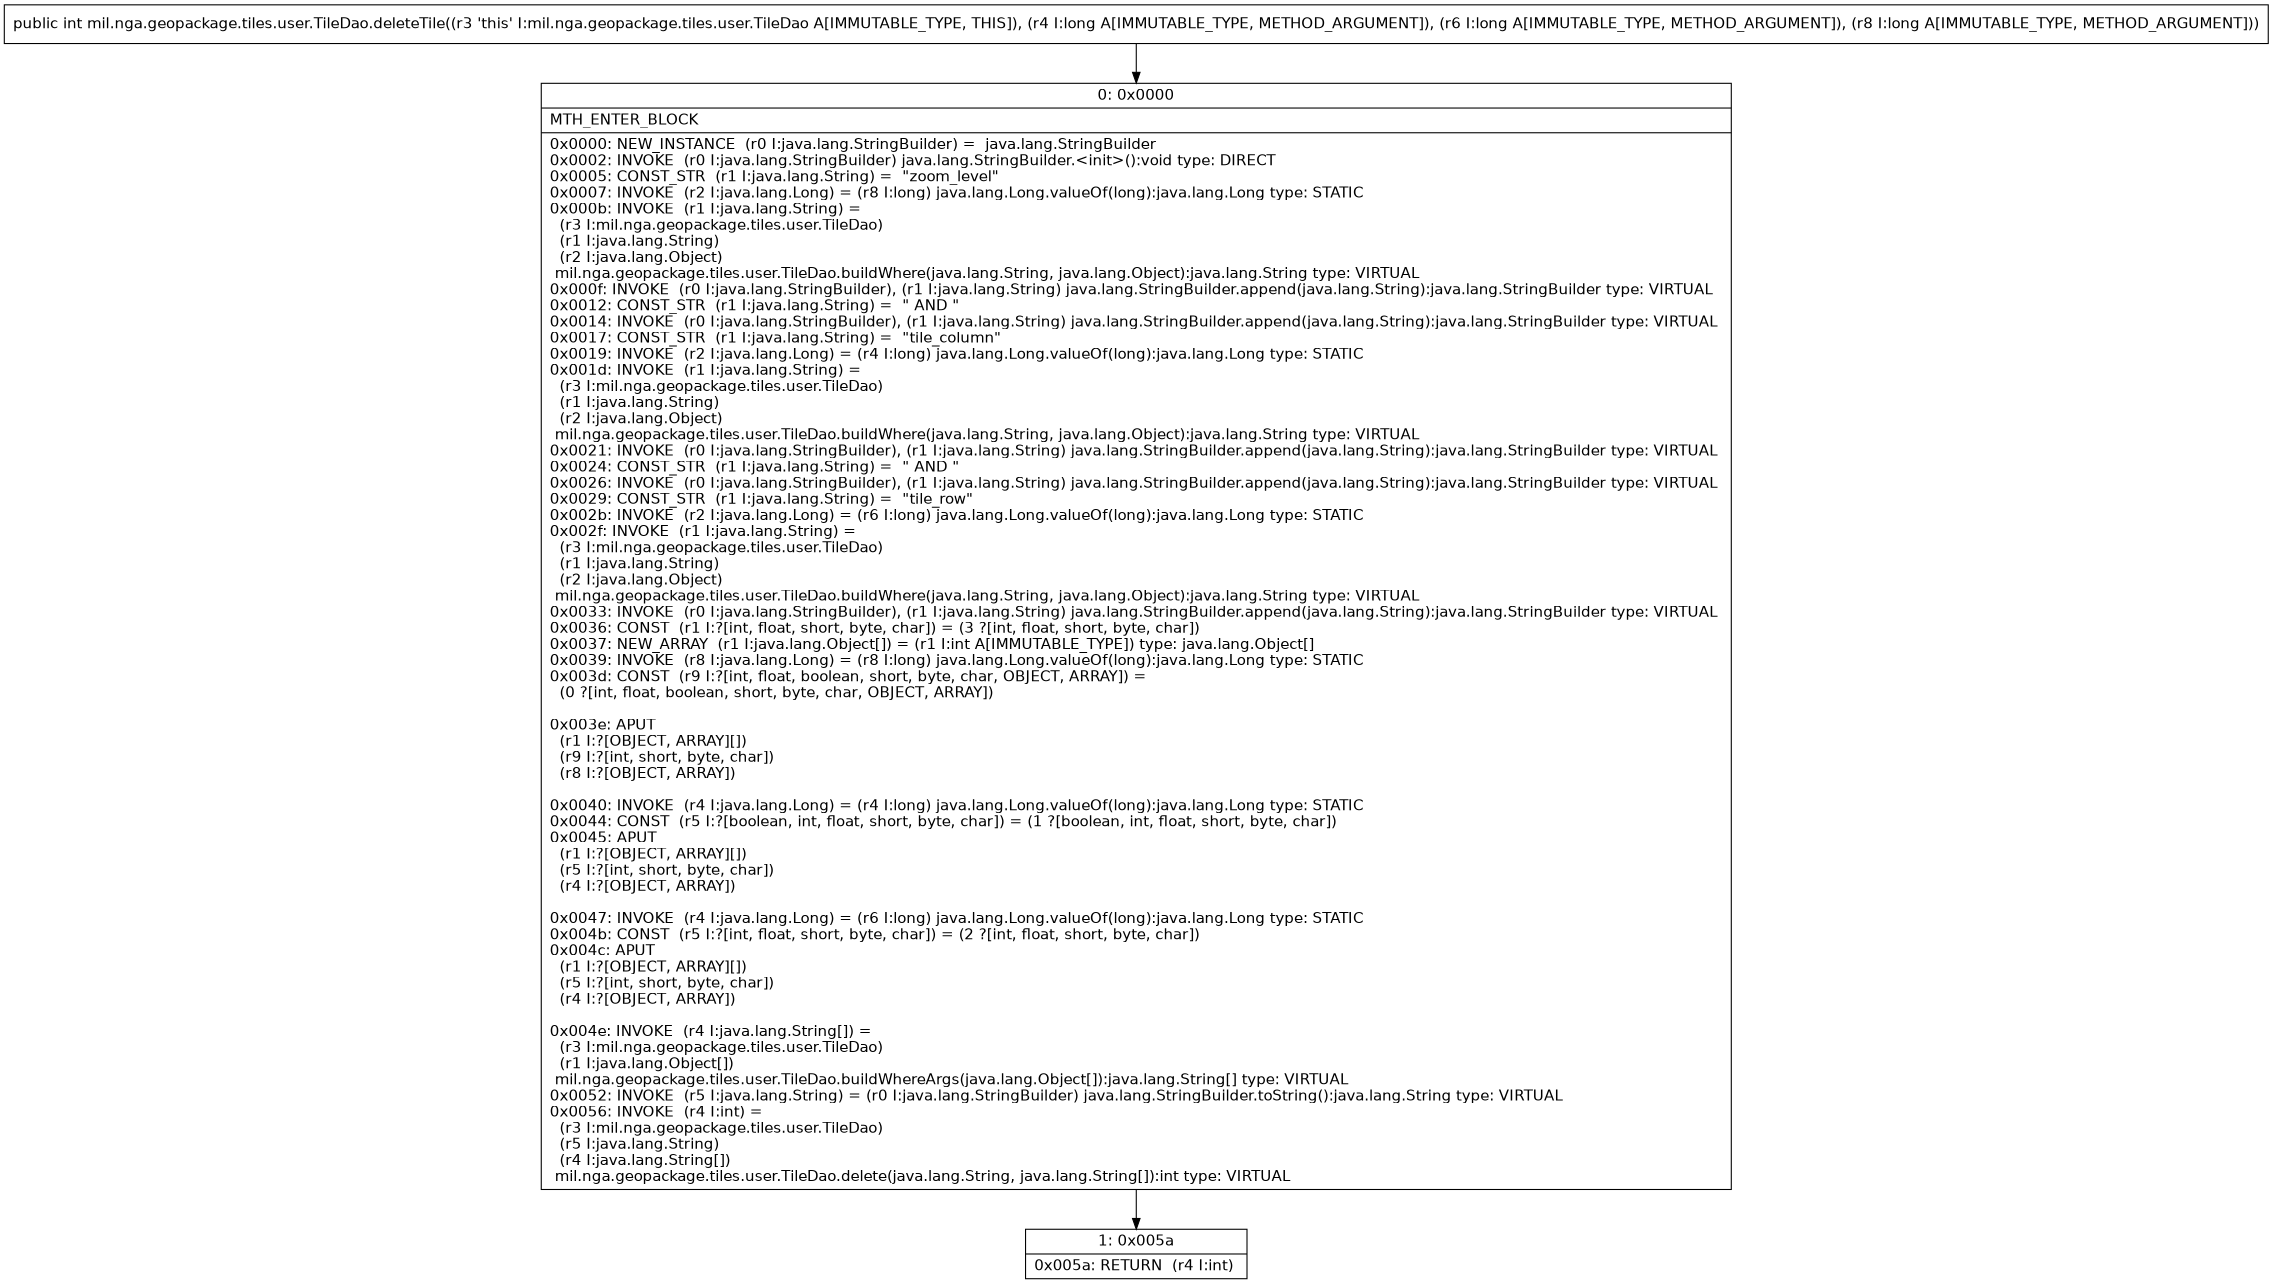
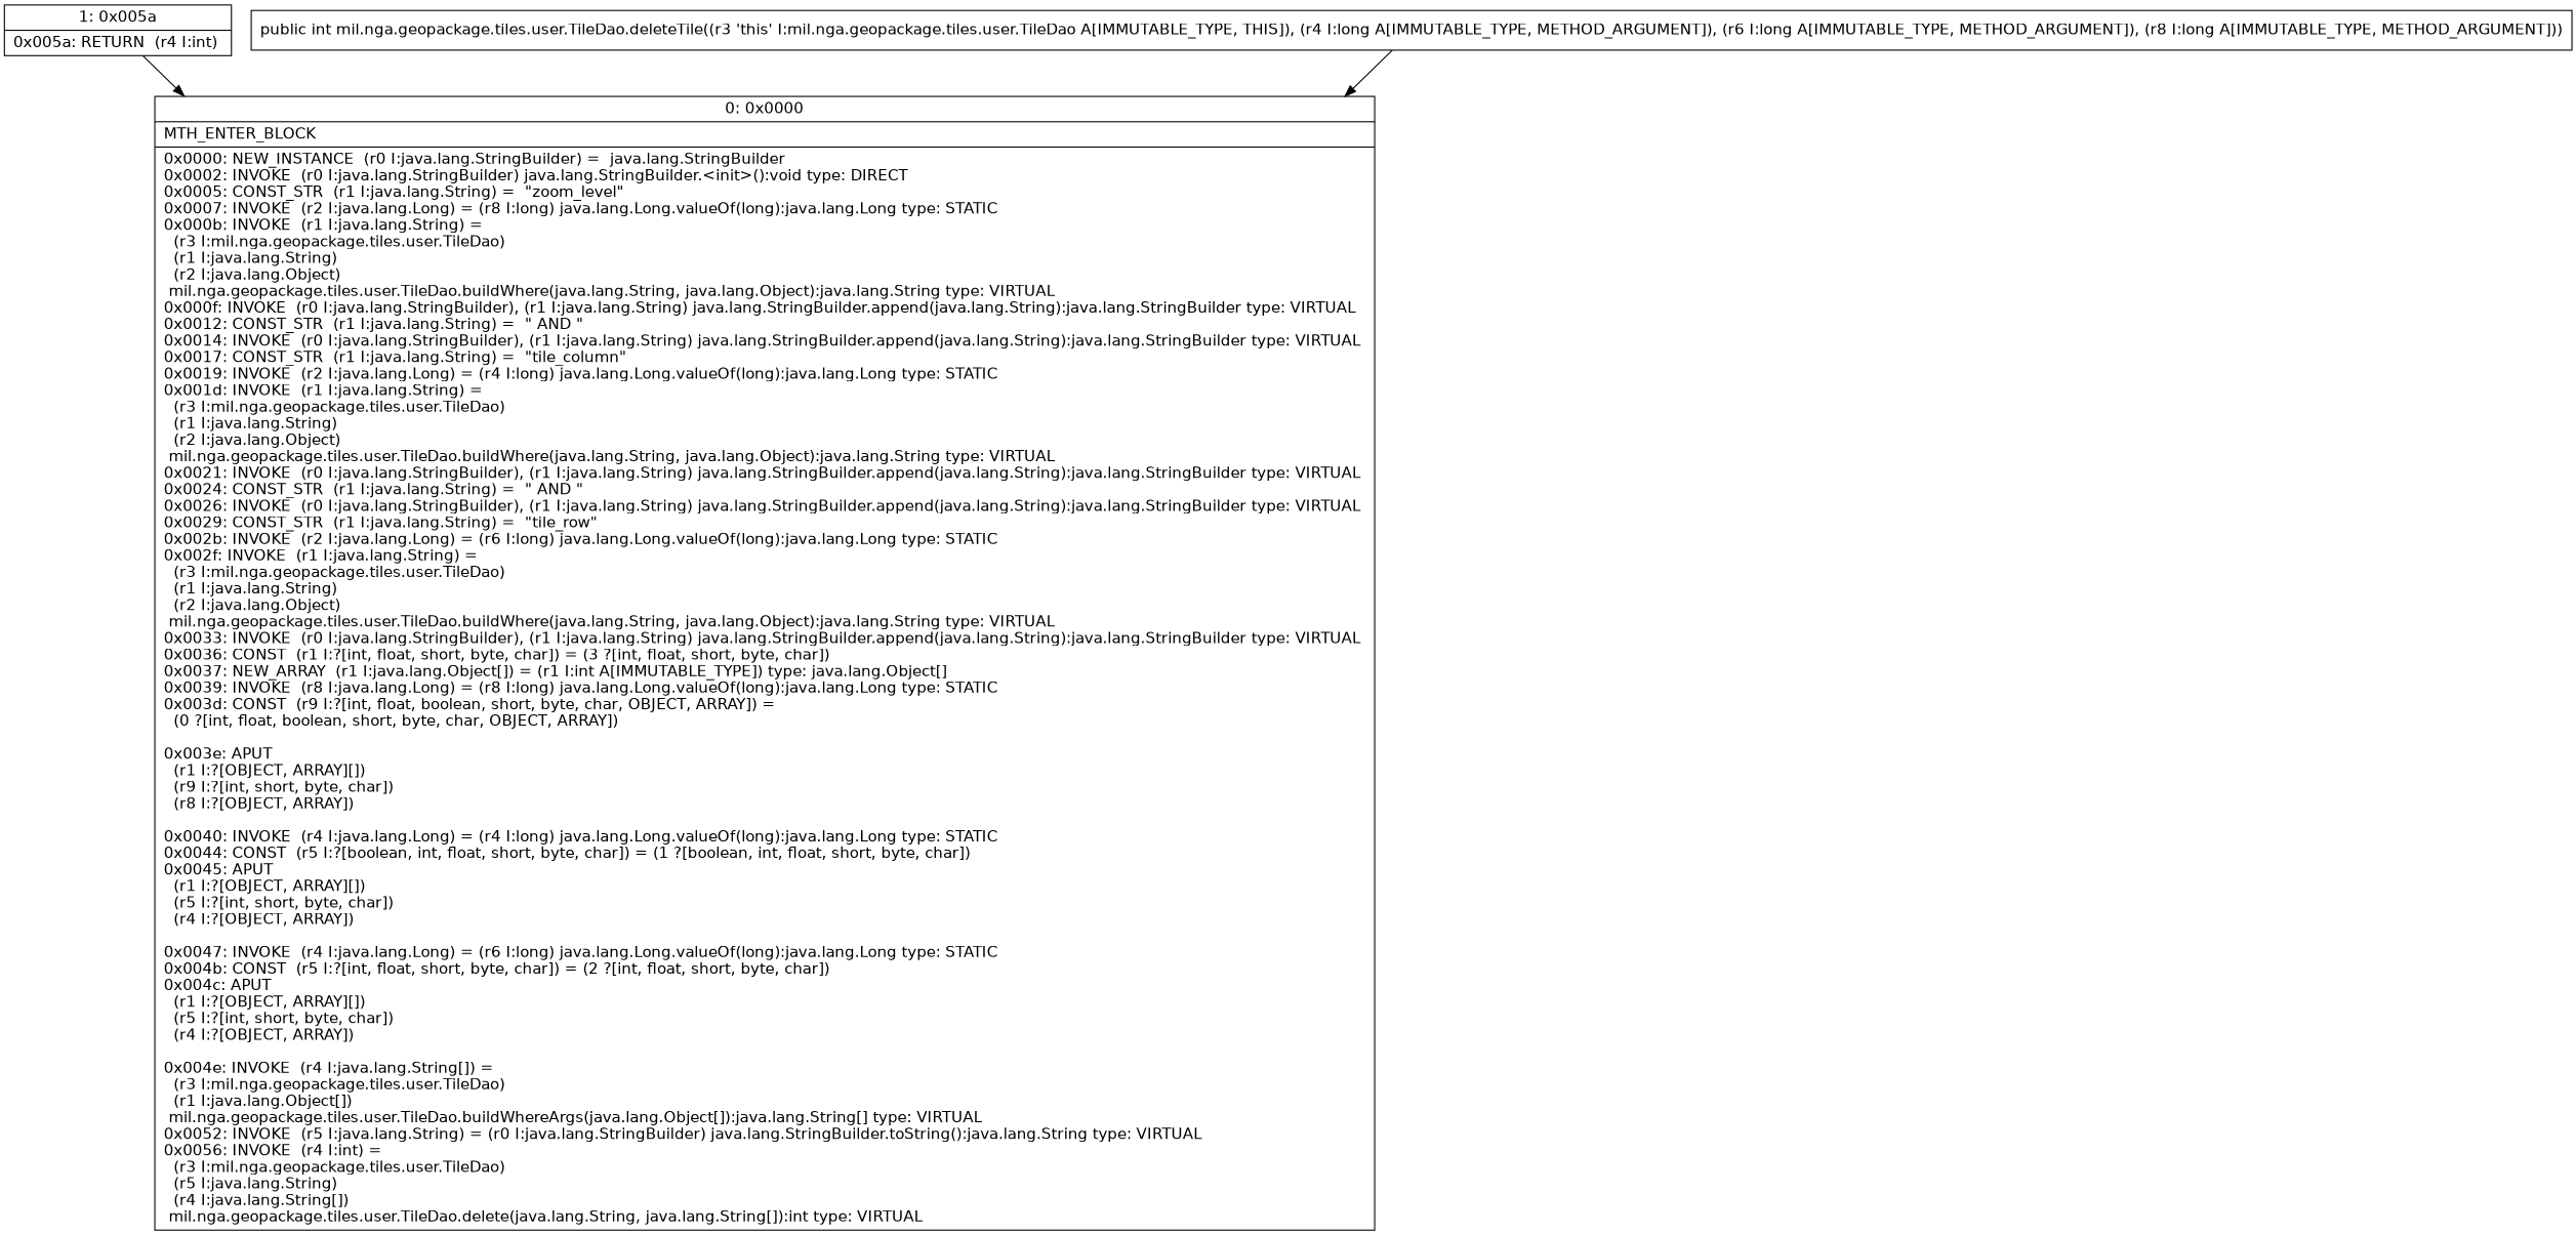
  digraph {
    fontname="DejaVu Sans"
    node [shape=record fontname="DejaVu Sans"]
    edge [fontname="DejaVu Sans"]
    n1 [label="{0\:\ 0x0000|MTH_ENTER_BLOCK\l|0x0000: NEW_INSTANCE  (r0 I:java.lang.StringBuilder) =  java.lang.StringBuilder \l0x0002: INVOKE  (r0 I:java.lang.StringBuilder) java.lang.StringBuilder.\<init\>():void type: DIRECT \l0x0005: CONST_STR  (r1 I:java.lang.String) =  \"zoom_level\" \l0x0007: INVOKE  (r2 I:java.lang.Long) = (r8 I:long) java.lang.Long.valueOf(long):java.lang.Long type: STATIC \l0x000b: INVOKE  (r1 I:java.lang.String) = \l  (r3 I:mil.nga.geopackage.tiles.user.TileDao)\l  (r1 I:java.lang.String)\l  (r2 I:java.lang.Object)\l mil.nga.geopackage.tiles.user.TileDao.buildWhere(java.lang.String, java.lang.Object):java.lang.String type: VIRTUAL \l0x000f: INVOKE  (r0 I:java.lang.StringBuilder), (r1 I:java.lang.String) java.lang.StringBuilder.append(java.lang.String):java.lang.StringBuilder type: VIRTUAL \l0x0012: CONST_STR  (r1 I:java.lang.String) =  \" AND \" \l0x0014: INVOKE  (r0 I:java.lang.StringBuilder), (r1 I:java.lang.String) java.lang.StringBuilder.append(java.lang.String):java.lang.StringBuilder type: VIRTUAL \l0x0017: CONST_STR  (r1 I:java.lang.String) =  \"tile_column\" \l0x0019: INVOKE  (r2 I:java.lang.Long) = (r4 I:long) java.lang.Long.valueOf(long):java.lang.Long type: STATIC \l0x001d: INVOKE  (r1 I:java.lang.String) = \l  (r3 I:mil.nga.geopackage.tiles.user.TileDao)\l  (r1 I:java.lang.String)\l  (r2 I:java.lang.Object)\l mil.nga.geopackage.tiles.user.TileDao.buildWhere(java.lang.String, java.lang.Object):java.lang.String type: VIRTUAL \l0x0021: INVOKE  (r0 I:java.lang.StringBuilder), (r1 I:java.lang.String) java.lang.StringBuilder.append(java.lang.String):java.lang.StringBuilder type: VIRTUAL \l0x0024: CONST_STR  (r1 I:java.lang.String) =  \" AND \" \l0x0026: INVOKE  (r0 I:java.lang.StringBuilder), (r1 I:java.lang.String) java.lang.StringBuilder.append(java.lang.String):java.lang.StringBuilder type: VIRTUAL \l0x0029: CONST_STR  (r1 I:java.lang.String) =  \"tile_row\" \l0x002b: INVOKE  (r2 I:java.lang.Long) = (r6 I:long) java.lang.Long.valueOf(long):java.lang.Long type: STATIC \l0x002f: INVOKE  (r1 I:java.lang.String) = \l  (r3 I:mil.nga.geopackage.tiles.user.TileDao)\l  (r1 I:java.lang.String)\l  (r2 I:java.lang.Object)\l mil.nga.geopackage.tiles.user.TileDao.buildWhere(java.lang.String, java.lang.Object):java.lang.String type: VIRTUAL \l0x0033: INVOKE  (r0 I:java.lang.StringBuilder), (r1 I:java.lang.String) java.lang.StringBuilder.append(java.lang.String):java.lang.StringBuilder type: VIRTUAL \l0x0036: CONST  (r1 I:?[int, float, short, byte, char]) = (3 ?[int, float, short, byte, char]) \l0x0037: NEW_ARRAY  (r1 I:java.lang.Object[]) = (r1 I:int A[IMMUTABLE_TYPE]) type: java.lang.Object[] \l0x0039: INVOKE  (r8 I:java.lang.Long) = (r8 I:long) java.lang.Long.valueOf(long):java.lang.Long type: STATIC \l0x003d: CONST  (r9 I:?[int, float, boolean, short, byte, char, OBJECT, ARRAY]) = \l  (0 ?[int, float, boolean, short, byte, char, OBJECT, ARRAY])\l \l0x003e: APUT  \l  (r1 I:?[OBJECT, ARRAY][])\l  (r9 I:?[int, short, byte, char])\l  (r8 I:?[OBJECT, ARRAY])\l \l0x0040: INVOKE  (r4 I:java.lang.Long) = (r4 I:long) java.lang.Long.valueOf(long):java.lang.Long type: STATIC \l0x0044: CONST  (r5 I:?[boolean, int, float, short, byte, char]) = (1 ?[boolean, int, float, short, byte, char]) \l0x0045: APUT  \l  (r1 I:?[OBJECT, ARRAY][])\l  (r5 I:?[int, short, byte, char])\l  (r4 I:?[OBJECT, ARRAY])\l \l0x0047: INVOKE  (r4 I:java.lang.Long) = (r6 I:long) java.lang.Long.valueOf(long):java.lang.Long type: STATIC \l0x004b: CONST  (r5 I:?[int, float, short, byte, char]) = (2 ?[int, float, short, byte, char]) \l0x004c: APUT  \l  (r1 I:?[OBJECT, ARRAY][])\l  (r5 I:?[int, short, byte, char])\l  (r4 I:?[OBJECT, ARRAY])\l \l0x004e: INVOKE  (r4 I:java.lang.String[]) = \l  (r3 I:mil.nga.geopackage.tiles.user.TileDao)\l  (r1 I:java.lang.Object[])\l mil.nga.geopackage.tiles.user.TileDao.buildWhereArgs(java.lang.Object[]):java.lang.String[] type: VIRTUAL \l0x0052: INVOKE  (r5 I:java.lang.String) = (r0 I:java.lang.StringBuilder) java.lang.StringBuilder.toString():java.lang.String type: VIRTUAL \l0x0056: INVOKE  (r4 I:int) = \l  (r3 I:mil.nga.geopackage.tiles.user.TileDao)\l  (r5 I:java.lang.String)\l  (r4 I:java.lang.String[])\l mil.nga.geopackage.tiles.user.TileDao.delete(java.lang.String, java.lang.String[]):int type: VIRTUAL \l}"]
    n2 [label="{1\:\ 0x005a|0x005a: RETURN  (r4 I:int) \l}"]
    n3 [label="{public int mil.nga.geopackage.tiles.user.TileDao.deleteTile((r3 'this' I:mil.nga.geopackage.tiles.user.TileDao A[IMMUTABLE_TYPE, THIS]), (r4 I:long A[IMMUTABLE_TYPE, METHOD_ARGUMENT]), (r6 I:long A[IMMUTABLE_TYPE, METHOD_ARGUMENT]), (r8 I:long A[IMMUTABLE_TYPE, METHOD_ARGUMENT])) }"]
-   n1 -> n2
+   n2 -> n1
    n3 -> n1
  }
